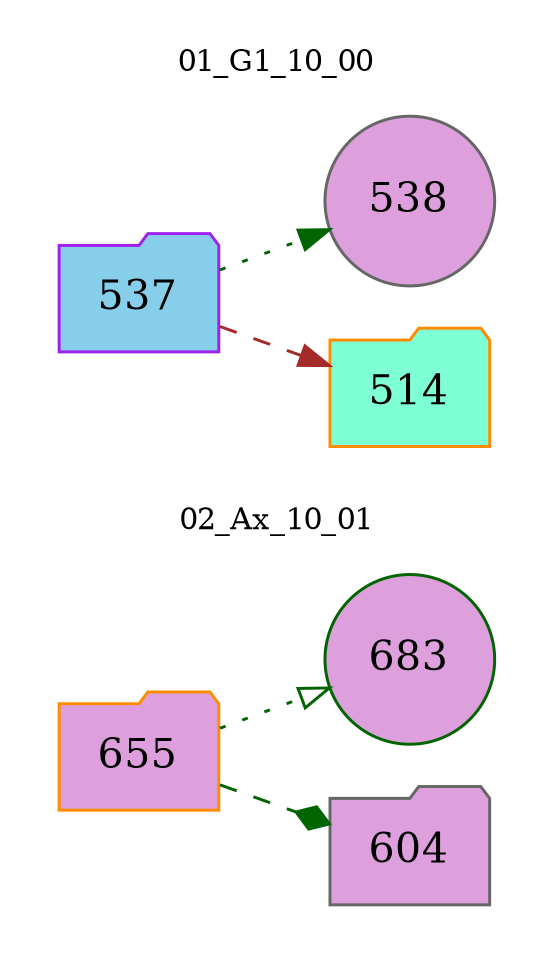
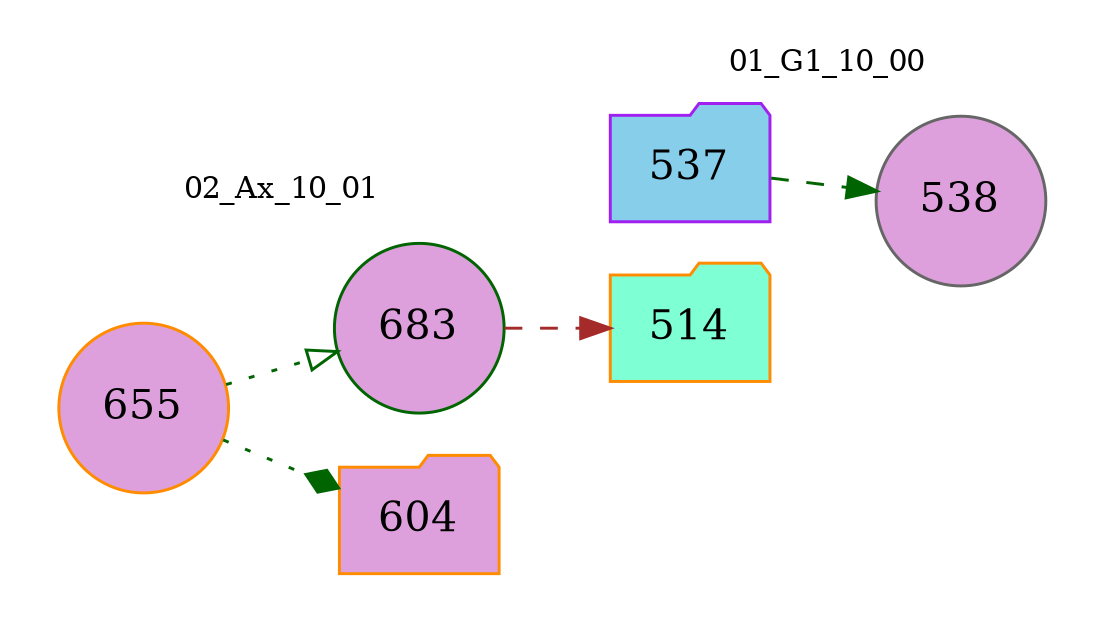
  digraph {
    rankdir=LR
    node [color=darkorange fillcolor=plum shape=folder style=filled]
    edge [arrowhead=normal color=darkgreen style=dashed]
-   n1 [label=655]
-   n2 [color=gray40 label=604]
+   n1 [label=655 shape=circle]
+   n2 [label=604]
    n3 [color=darkgreen label=683 shape=circle]
    n4 [color=purple fillcolor=skyblue label=537]
    n5 [fillcolor=aquamarine label=514]
    n6 [color=gray40 label=538 shape=circle]
    subgraph cluster_1 {
      color=white
      fontsize=10
      label="02_Ax_10_01"
      n1
      n2
      n3
    }
    subgraph cluster_2 {
      color=white
      fontsize=10
      label="01_G1_10_00"
      n4
      n5
      n6
    }
-   n1 -> n2 [arrowhead=diamond]
+   n1 -> n2 [arrowhead=diamond style=dotted]
    n1 -> n3 [arrowhead=onormal style=dotted]
-   n4 -> n5 [color=brown]
-   n4 -> n6 [style=dotted]
+   n3 -> n5 [color=brown]
+   n4 -> n6
  }
